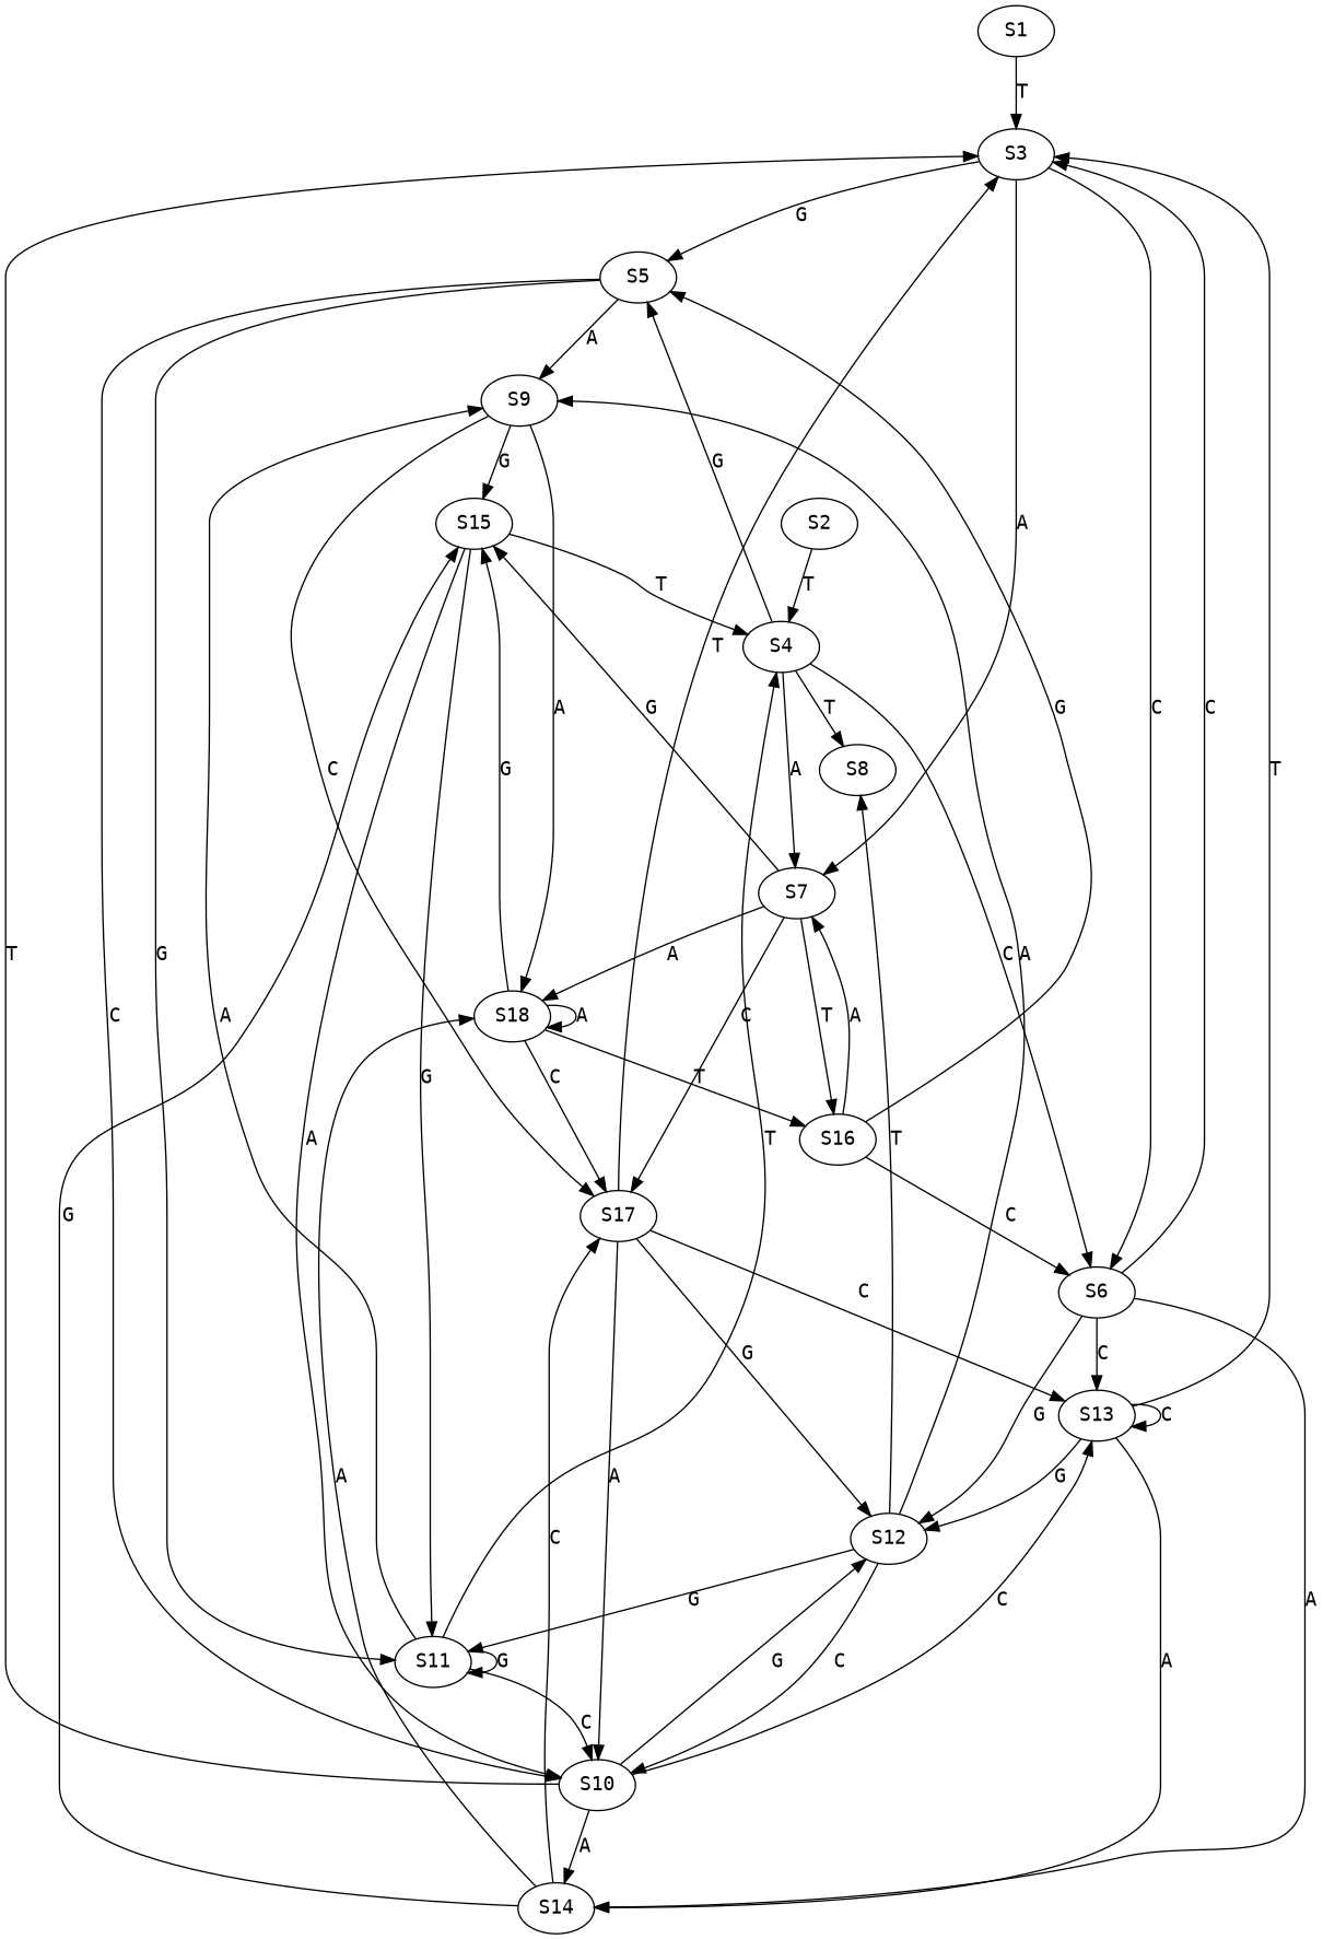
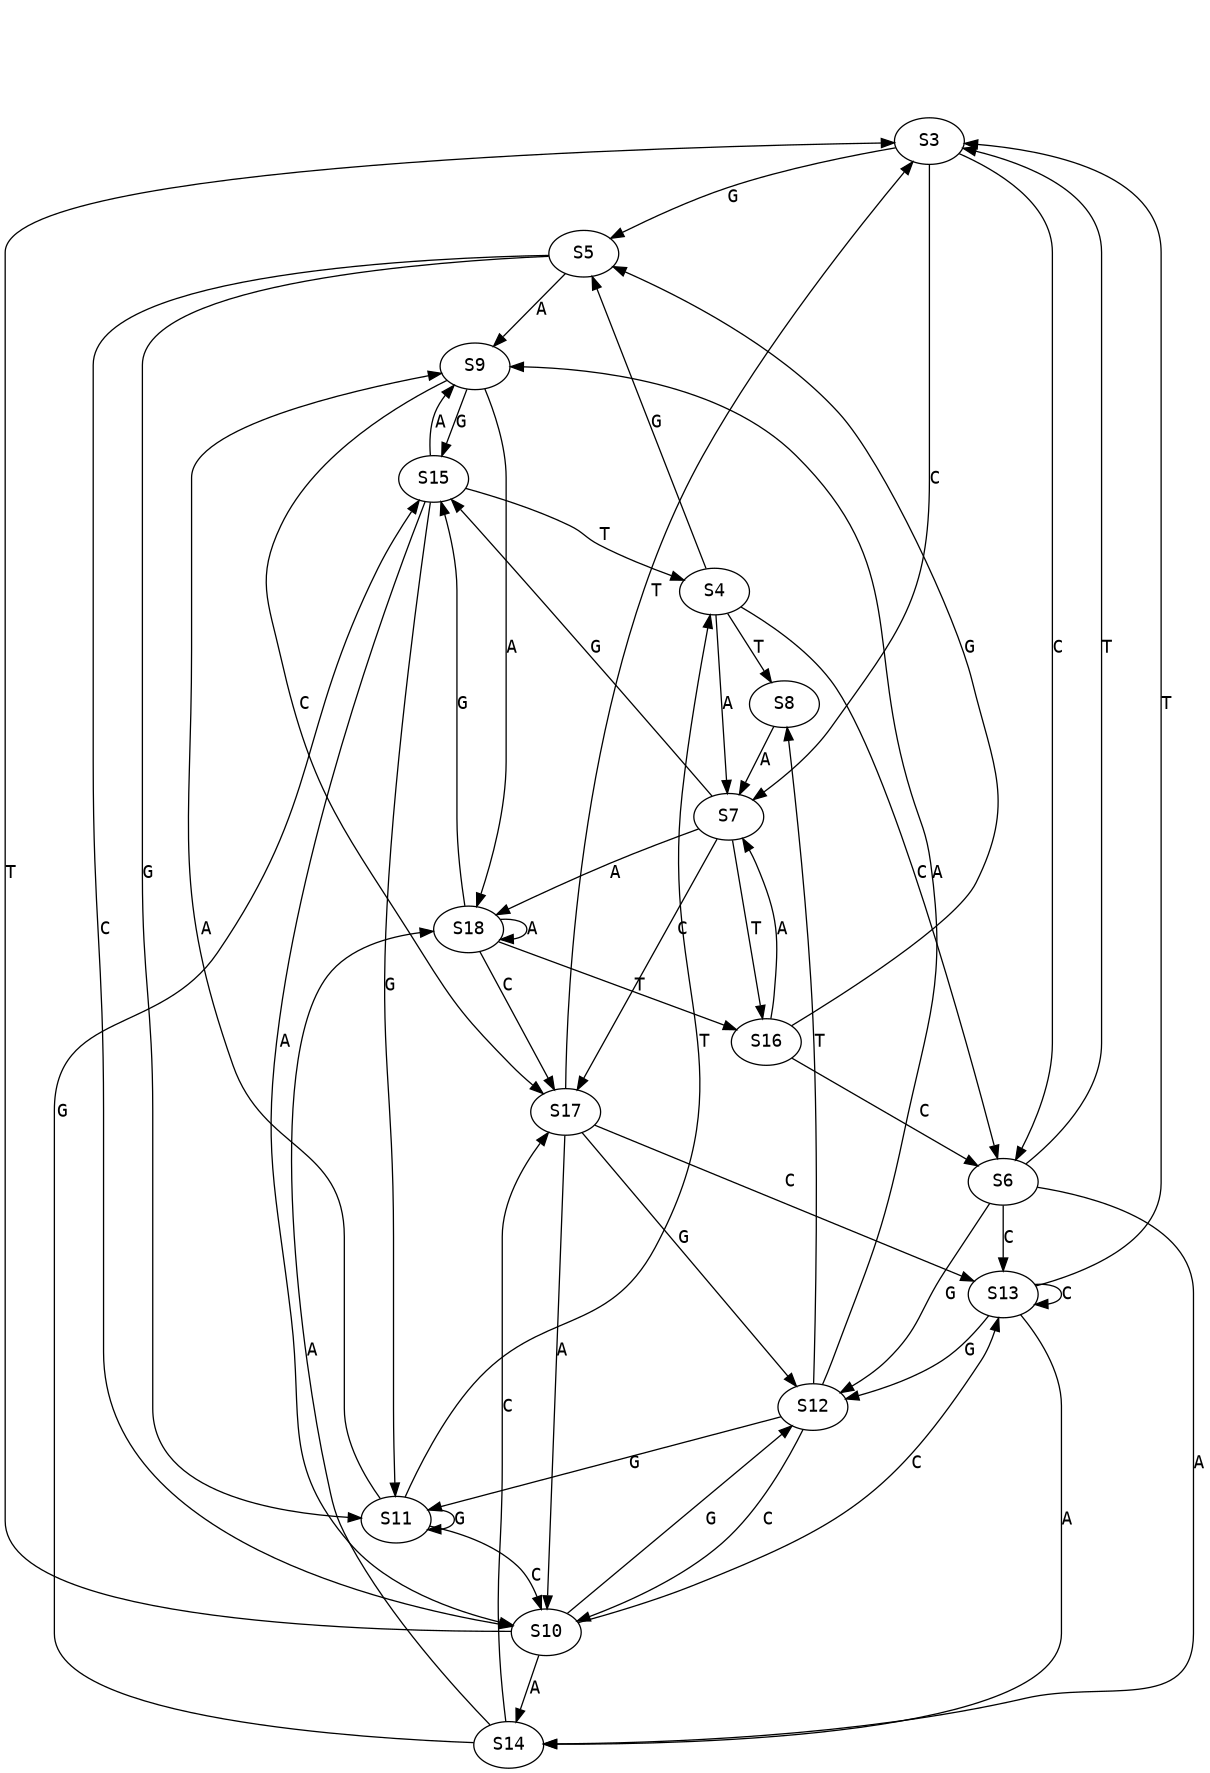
  strict digraph {
    fontname="DejaVu Sans Mono"
    node [fontname="DejaVu Sans Mono"]
    edge [fontname="DejaVu Sans Mono"]
-   S1
    S3
-   S2
    S4
    S5
    S6
    S7
    S8
    S9
    S10
    S11
    S12
    S13
    S14
    S15
    S16
    S17
    S18
-   S1 -> S3 [label=T]
    S3 -> S5 [label=G]
    S3 -> S6 [label=C]
-   S3 -> S7 [label=A]
-   S2 -> S4 [label=T]
+   S3 -> S7 [label=C]
    S4 -> S5 [label=G]
    S4 -> S6 [label=C]
    S4 -> S7 [label=A]
    S4 -> S8 [label=T]
    S5 -> S9 [label=A]
    S5 -> S10 [label=C]
    S5 -> S11 [label=G]
-   S6 -> S3 [label=C]
+   S6 -> S3 [label=T]
    S6 -> S12 [label=G]
    S6 -> S13 [label=C]
    S6 -> S14 [label=A]
    S7 -> S15 [label=G]
    S7 -> S16 [label=T]
    S7 -> S17 [label=C]
    S7 -> S18 [label=A]
+   S8 -> S7 [label=A]
    S9 -> S15 [label=G]
    S9 -> S17 [label=C]
    S9 -> S18 [label=A]
    S10 -> S3 [label=T]
    S10 -> S12 [label=G]
    S10 -> S13 [label=C]
    S10 -> S14 [label=A]
    S11 -> S4 [label=T]
    S11 -> S9 [label=A]
    S11 -> S10 [label=C]
    S11 -> S11 [label=G]
    S12 -> S8 [label=T]
    S12 -> S9 [label=A]
    S12 -> S10 [label=C]
    S12 -> S11 [label=G]
    S13 -> S3 [label=T]
    S13 -> S12 [label=G]
    S13 -> S13 [label=C]
    S13 -> S14 [label=A]
    S14 -> S15 [label=G]
    S14 -> S17 [label=C]
    S14 -> S18 [label=A]
    S15 -> S4 [label=T]
+   S15 -> S9 [label=A]
    S15 -> S10 [label=A]
    S15 -> S11 [label=G]
    S16 -> S5 [label=G]
    S16 -> S6 [label=C]
    S16 -> S7 [label=A]
    S17 -> S3 [label=T]
    S17 -> S10 [label=A]
    S17 -> S12 [label=G]
    S17 -> S13 [label=C]
    S18 -> S15 [label=G]
    S18 -> S16 [label=T]
    S18 -> S17 [label=C]
    S18 -> S18 [label=A]
  }
